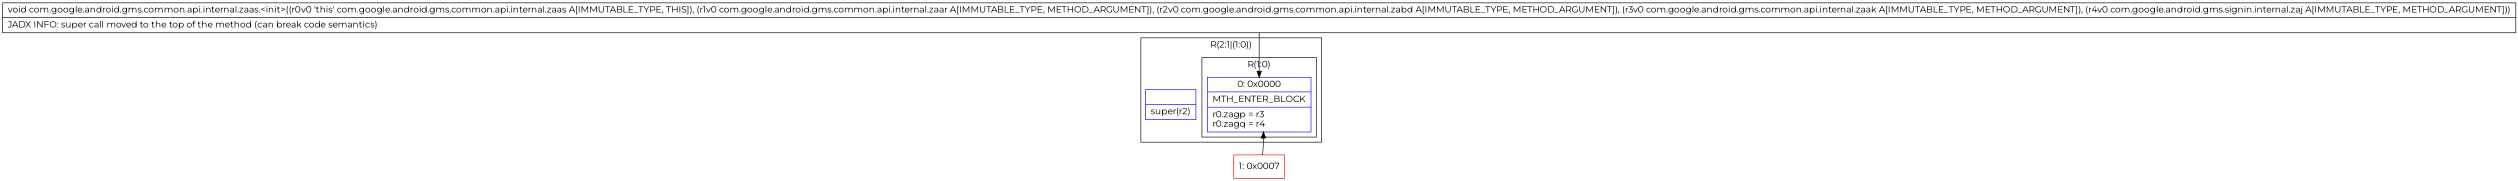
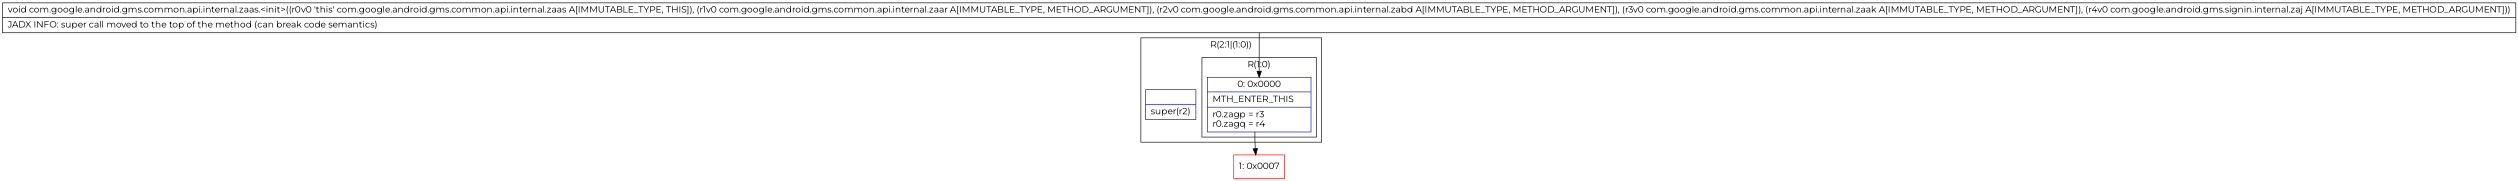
  digraph {
    fontname=Montserrat
    node [color=blue shape=record fontname=Montserrat]
    edge [fontname=Montserrat]
-   n1 [label="{0\:\ 0x0000|MTH_ENTER_BLOCK\l|r0.zagp = r3\lr0.zagq = r4\l}"]
+   n1 [label="{0\:\ 0x0000|MTH_ENTER_THIS\l|r0.zagp = r3\lr0.zagq = r4\l}"]
    n2 [label="{|super(r2)\l}"]
    n3 [color=red label="{1\:\ 0x0007}"]
    n4 [label="{void com.google.android.gms.common.api.internal.zaas.\<init\>((r0v0 'this' com.google.android.gms.common.api.internal.zaas A[IMMUTABLE_TYPE, THIS]), (r1v0 com.google.android.gms.common.api.internal.zaar A[IMMUTABLE_TYPE, METHOD_ARGUMENT]), (r2v0 com.google.android.gms.common.api.internal.zabd A[IMMUTABLE_TYPE, METHOD_ARGUMENT]), (r3v0 com.google.android.gms.common.api.internal.zaak A[IMMUTABLE_TYPE, METHOD_ARGUMENT]), (r4v0 com.google.android.gms.signin.internal.zaj A[IMMUTABLE_TYPE, METHOD_ARGUMENT]))  | JADX INFO: super call moved to the top of the method (can break code semantics)\l}" color=""]
    subgraph cluster_1 {
      label="R(2:1|(1:0))"
      n2
      subgraph cluster_2 {
        label="R(1:0)"
        n1
      }
    }
-   n3 -> n1
+   n1 -> n3
    n4 -> n1
  }
